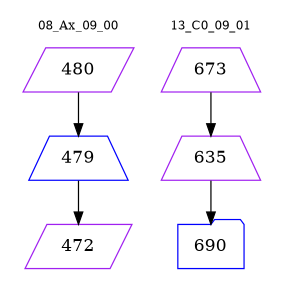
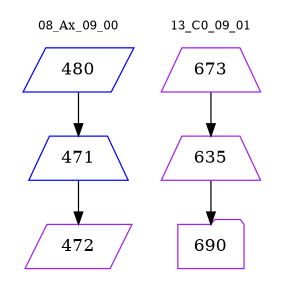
  digraph {
    node [color=purple shape=trapezium]
    edge [color=black]
-   n1 [label=480 shape=parallelogram]
-   n2 [color=blue label=479]
+   n1 [color=blue label=480 shape=parallelogram]
+   n2 [color=blue label=471]
    n3 [label=472 shape=parallelogram]
    n4 [label=673]
    n5 [label=635]
-   n6 [color=blue label=690 shape=folder]
+   n6 [label=690 shape=folder]
    subgraph cluster_1 {
      color=white
      fontsize=10
      label="08_Ax_09_00"
      n1
      n2
      n3
    }
    subgraph cluster_2 {
      color=white
      fontsize=10
      label="13_C0_09_01"
      n4
      n5
      n6
    }
    n1 -> n2
    n2 -> n3
    n4 -> n5
    n5 -> n6
  }
